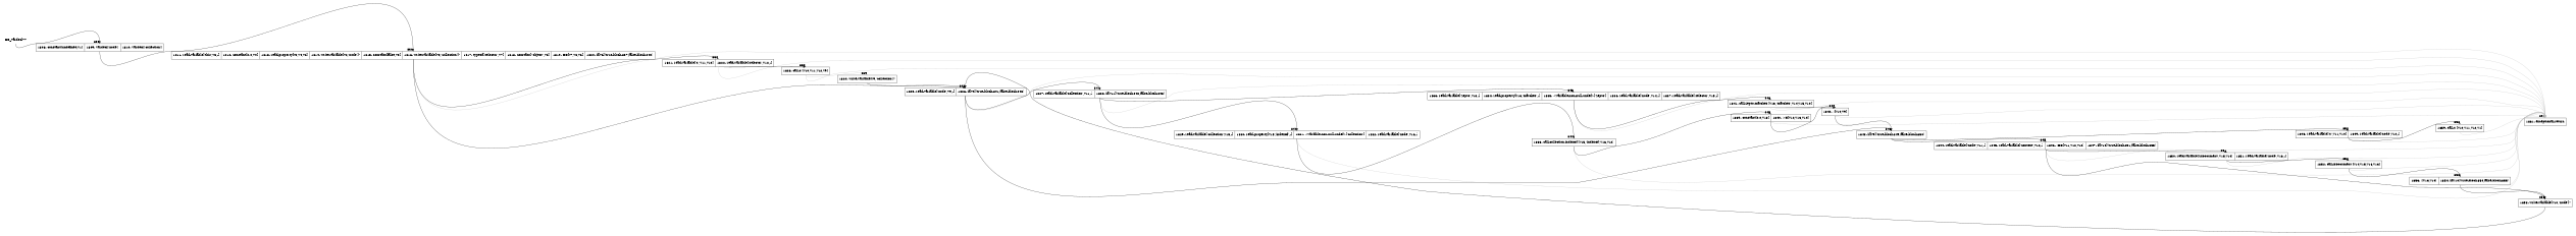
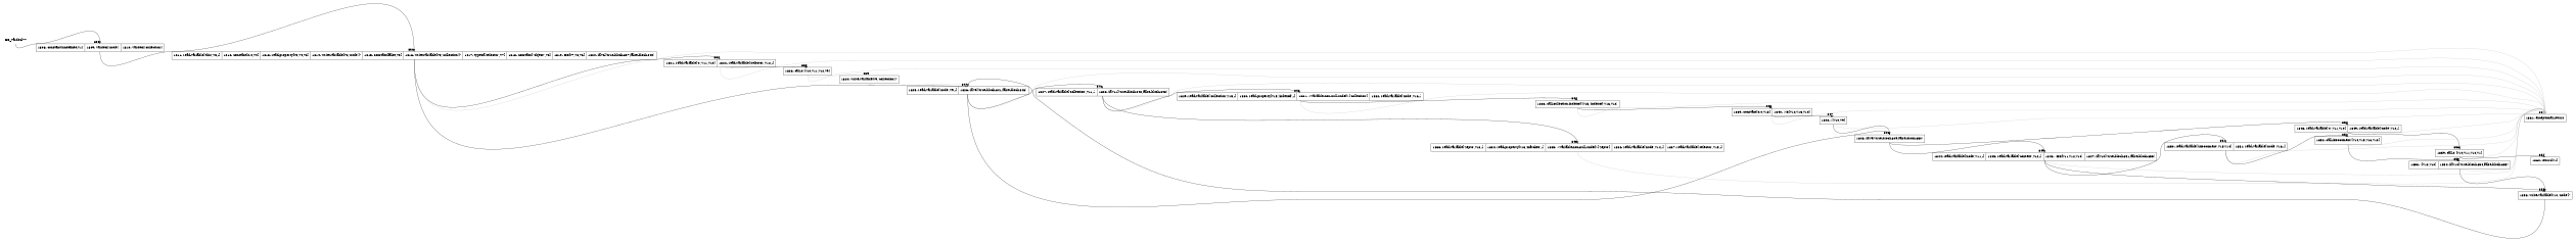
  digraph {
    rankdir=LR
    node [shape=record]
    edge [headport=n tailport=s]
    n1 [label=BB_vardecl77 shape=none]
    n2 [label="{1808: constant[undefined,v1]|1809: vardecl['node']|1810: vardecl['collection']}"]
    n3 [label="{1811: read-variable['this',v3,-]|1812: constant[0.0,v4]|1813: read-property[v3,v4,v2]|1814: write-variable[v2,'node']*|1815: constant[false,v5]|1816: write-variable[v5,'collection']*|1817: typeof['selector',v7]|1818: constant[\"object\",v8]|1819: ==[v7,v8,v6]|1820: if[v6](true-block:837,false-block:840)}"]
    n4 [label="{1821: read-variable['$',v11,v10]|1822: read-variable['selector',v12,-]}"]
    n5 [label="{1825: read-variable['node',v9,-]|1826: if[v9](true-block:841,false-block:848)}"]
    n6 [label="{1861: exceptional-return}"]
    n7 [label="{1823: call-$ [v10,v11,v12,v9]}"]
    n8 [label="{1843: if[v9](true-block:849,false-block:850)}"]
    n9 [label="{1827: read-variable['collection',v11,-]|1828: if[v11](true-block:842,false-block:843)}"]
    n10 [label="{1824: write-variable[v9,'collection']*}"]
    n11 [label="{1844: read-variable['node',v11,-]|1845: read-variable['context',v12,-]|1846: !==[v11,v12,v10]|1847: if[v10](true-block:851,false-block:855)}"]
    n12 [label="{1848: read-variable['$',v11,v10]|1849: read-variable['node',v12,-]}"]
    n13 [label="{1829: read-variable['collection',v15,-]|1830: read-property[v15,'indexOf',-]|1831: \<variable-non-null-undef\>['collection']|1832: read-variable['node',v16,-]}"]
    n14 [label="{1833: read-variable['zepto',v13,-]|1834: read-property[v13,'matches',-]|1835: \<variable-non-null-undef\>['zepto']|1836: read-variable['node',v14,-]|1837: read-variable['selector',v15,-]}"]
    n15 [label="{1858: write-variable[v10,'node']*}"]
    n16 [label="{1850: read-variable['isDocument',v15,v14]|1851: read-variable['node',v16,-]}"]
    n17 [label="{1859: call-$ [v10,v11,v12,v1]}"]
    n18 [label="{1838: call-collection.indexOf [v15,'indexOf',v16,v12]}"]
-   n19 [label="{1841: call-zepto.matches [v13,'matches',v14,v15,v10]}"]
    n20 [label="{1839: constant[0.0,v13]|1840: \>=[v12,v13,v10]}"]
    n21 [label="{1842: ![v10,v9]}"]
    n22 [label="{1852: call-isDocument [v14,v15,v16,v13]}"]
+   n23 [label="{1860: return[v1]}"]
    n24 [label="{1853: ![v13,v10]|1854: if[v10](true-block:854,false-block:855)}"]
    n1 -> n2 [headlabel="    835"]
    n2 -> n3 [headlabel="      836"]
    n3 -> n4 [headlabel="      837"]
    n3 -> n5 [headlabel="      840"]
    n3 -> n6 [color=gray headlabel="      858"]
    n4 -> n6 [color=gray]
    n4 -> n7 [headlabel="      838"]
    n5 -> n6 [color=gray]
    n5 -> n8 [headlabel="      848"]
    n5 -> n9 [headlabel="      841"]
    n7 -> n6 [color=gray]
    n7 -> n10 [color=gray headlabel="      839"]
    n8 -> n11 [headlabel="      849"]
    n8 -> n12 [headlabel="      850"]
    n9 -> n6 [color=gray]
    n9 -> n13 [headlabel="      842"]
    n9 -> n14 [headlabel="      843"]
-   n10 -> n5
+   n10 -> n5 [color=gray]
    n11 -> n6 [color=gray]
    n11 -> n15 [headlabel="      855"]
    n11 -> n16 [headlabel="      851"]
    n12 -> n6 [color=gray]
    n12 -> n17 [headlabel="      856"]
    n13 -> n6 [color=gray]
    n13 -> n18 [headlabel="      844"]
    n14 -> n6 [color=gray]
-   n14 -> n19 [headlabel="      846"]
    n15 -> n5
    n16 -> n6 [color=gray]
    n16 -> n22 [headlabel="      852"]
    n17 -> n6 [color=gray]
+   n17 -> n23 [headlabel="      857"]
    n18 -> n6 [color=gray]
    n18 -> n20 [headlabel="      845"]
-   n19 -> n6 [color=gray]
-   n19 -> n21
    n20 -> n6 [color=gray]
    n20 -> n21 [headlabel="      847"]
    n21 -> n6 [color=gray]
    n21 -> n8
    n22 -> n6 [color=gray]
    n22 -> n24 [headlabel="      853"]
    n24 -> n6 [color=gray]
    n24 -> n15
  }
